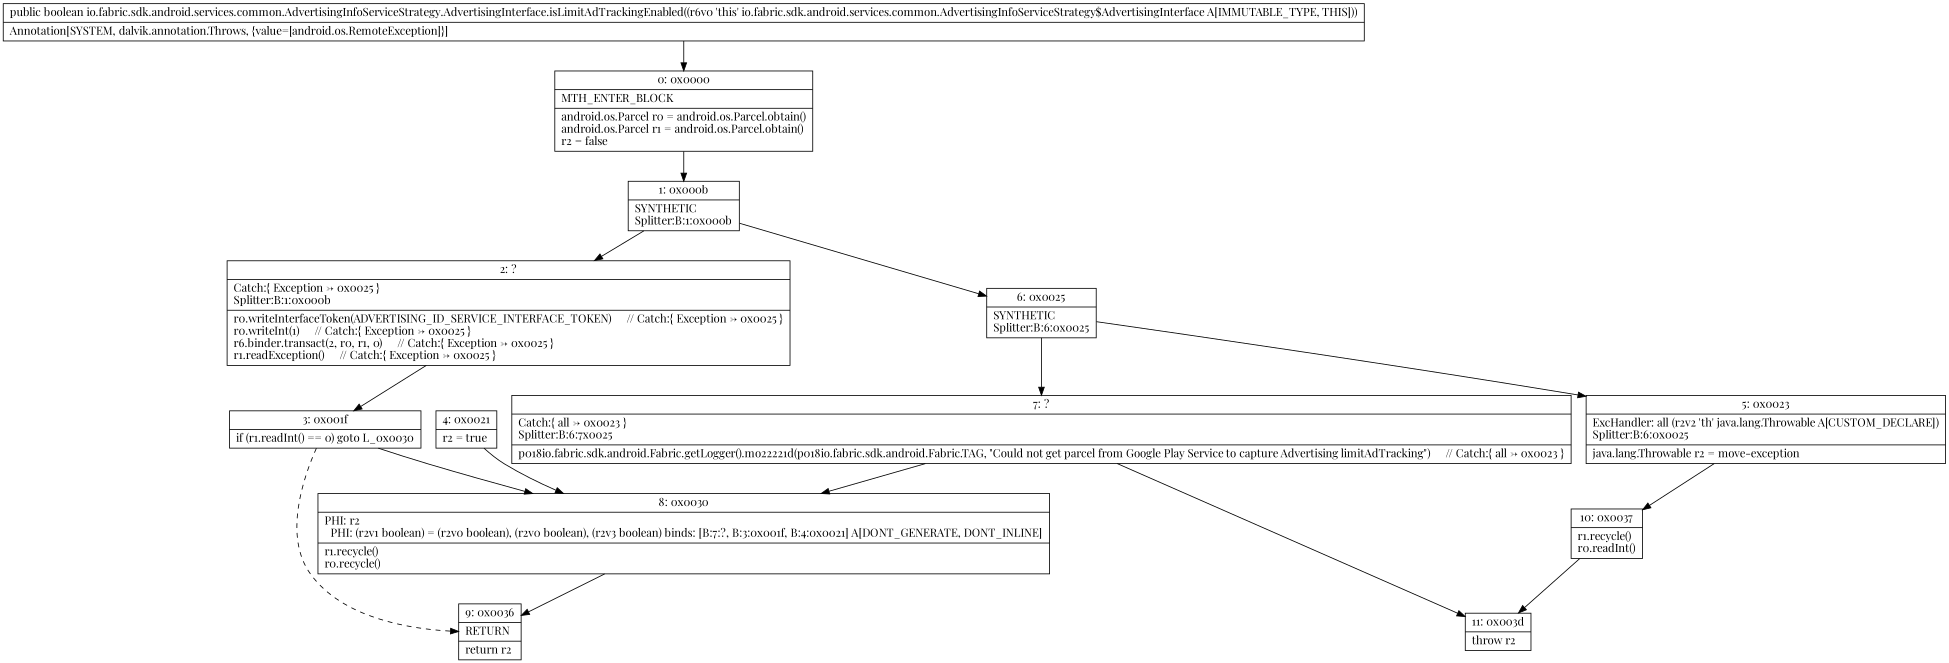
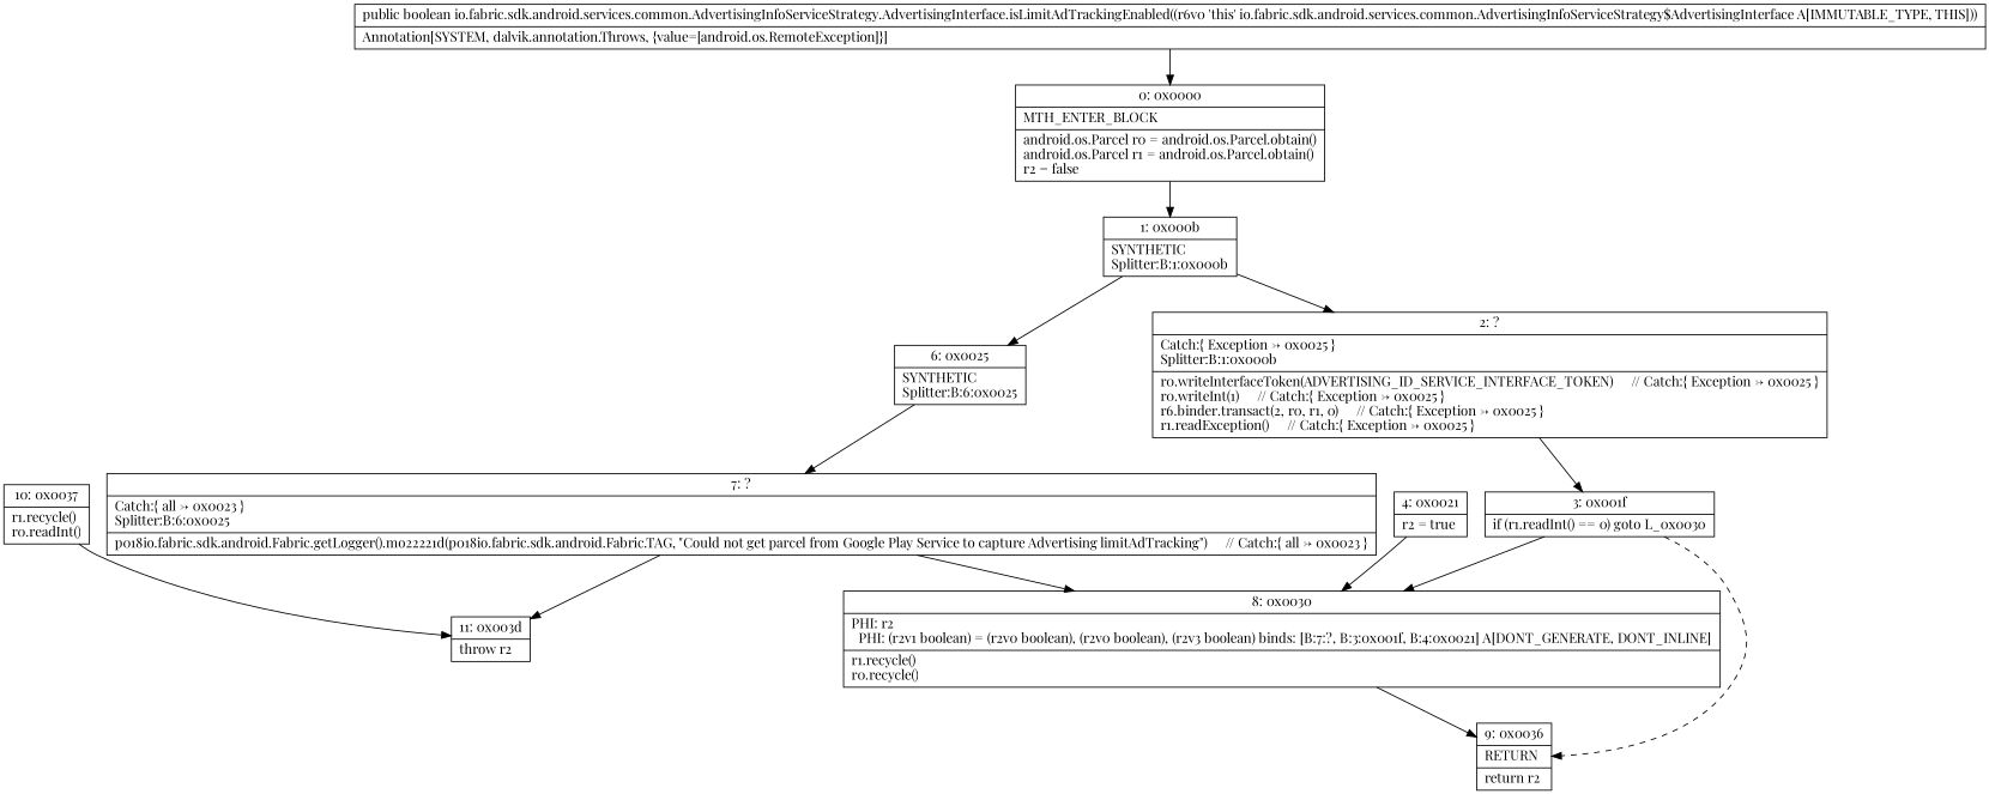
  digraph {
    fontname="Playfair Display"
    node [fontname="Playfair Display" shape=record]
    edge [fontname="Playfair Display"]
    n1 [label="{0\:\ 0x0000|MTH_ENTER_BLOCK\l|android.os.Parcel r0 = android.os.Parcel.obtain()\landroid.os.Parcel r1 = android.os.Parcel.obtain()\lr2 = false\l}"]
    n2 [label="{1\:\ 0x000b|SYNTHETIC\lSplitter:B:1:0x000b\l}"]
    n3 [label="{2\:\ ?|Catch:\{ Exception \-\> 0x0025 \}\lSplitter:B:1:0x000b\l|r0.writeInterfaceToken(ADVERTISING_ID_SERVICE_INTERFACE_TOKEN)     \/\/ Catch:\{ Exception \-\> 0x0025 \}\lr0.writeInt(1)     \/\/ Catch:\{ Exception \-\> 0x0025 \}\lr6.binder.transact(2, r0, r1, 0)     \/\/ Catch:\{ Exception \-\> 0x0025 \}\lr1.readException()     \/\/ Catch:\{ Exception \-\> 0x0025 \}\l}"]
    n4 [label="{6\:\ 0x0025|SYNTHETIC\lSplitter:B:6:0x0025\l}"]
    n5 [label="{3\:\ 0x001f|if (r1.readInt() == 0) goto L_0x0030\l}"]
-   n6 [label="{5\:\ 0x0023|ExcHandler: all (r2v2 'th' java.lang.Throwable A[CUSTOM_DECLARE])\lSplitter:B:6:0x0025\l|java.lang.Throwable r2 = move\-exception\l}"]
-   n7 [label="{7\:\ ?|Catch:\{ all \-\> 0x0023 \}\lSplitter:B:6:7x0025\l|p018io.fabric.sdk.android.Fabric.getLogger().mo22221d(p018io.fabric.sdk.android.Fabric.TAG, \"Could not get parcel from Google Play Service to capture Advertising limitAdTracking\")     \/\/ Catch:\{ all \-\> 0x0023 \}\l}"]
+   n7 [label="{7\:\ ?|Catch:\{ all \-\> 0x0023 \}\lSplitter:B:6:0x0025\l|p018io.fabric.sdk.android.Fabric.getLogger().mo22221d(p018io.fabric.sdk.android.Fabric.TAG, \"Could not get parcel from Google Play Service to capture Advertising limitAdTracking\")     \/\/ Catch:\{ all \-\> 0x0023 \}\l}"]
    n8 [label="{8\:\ 0x0030|PHI: r2 \l  PHI: (r2v1 boolean) = (r2v0 boolean), (r2v0 boolean), (r2v3 boolean) binds: [B:7:?, B:3:0x001f, B:4:0x0021] A[DONT_GENERATE, DONT_INLINE]\l|r1.recycle()\lr0.recycle()\l}"]
    n9 [label="{9\:\ 0x0036|RETURN\l|return r2\l}"]
    n10 [label="{4\:\ 0x0021|r2 = true\l}"]
    n11 [label="{10\:\ 0x0037|r1.recycle()\lr0.readInt()\l}"]
    n12 [label="{11\:\ 0x003d|throw r2\l}"]
    n13 [label="{public boolean io.fabric.sdk.android.services.common.AdvertisingInfoServiceStrategy.AdvertisingInterface.isLimitAdTrackingEnabled((r6v0 'this' io.fabric.sdk.android.services.common.AdvertisingInfoServiceStrategy$AdvertisingInterface A[IMMUTABLE_TYPE, THIS]))  | Annotation[SYSTEM, dalvik.annotation.Throws, \{value=[android.os.RemoteException]\}]\l}"]
    n1 -> n2
    n2 -> n3
    n2 -> n4
    n3 -> n5
-   n4 -> n6
    n4 -> n7
    n5 -> n8
    n5 -> n9 [style=dashed]
-   n6 -> n11
    n7 -> n8
    n7 -> n12
    n8 -> n9
    n10 -> n8
    n11 -> n12
    n13 -> n1
  }
